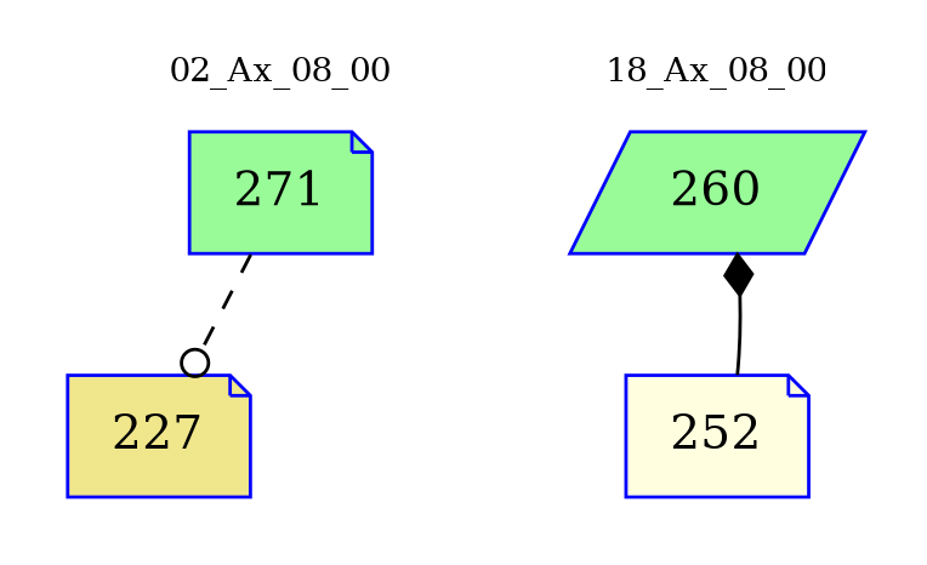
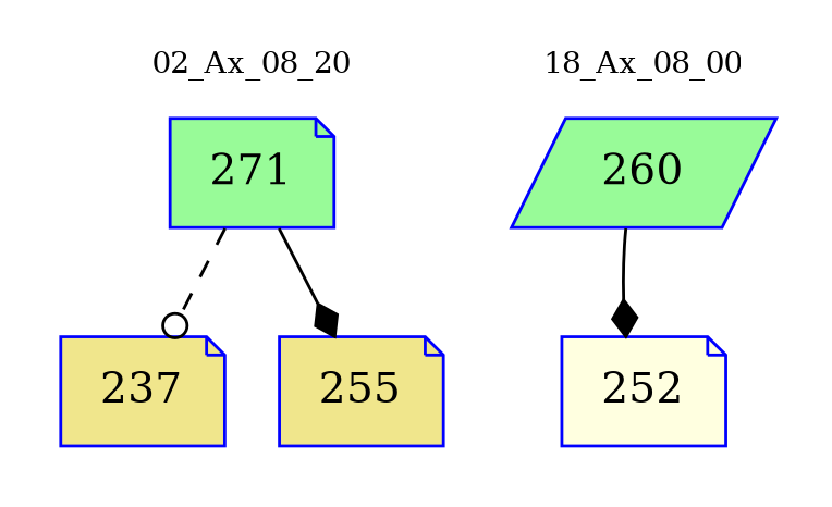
  digraph {
    node [color=blue fillcolor=palegreen shape=note style=filled]
    edge [arrowhead=diamond color=black style=solid]
    n1 [label=271]
-   n2 [fillcolor=khaki label=227]
+   n2 [fillcolor=khaki label=237]
+   n3 [fillcolor=khaki label=255]
    n4 [label=260 shape=parallelogram]
    n5 [fillcolor=lightyellow label=252]
    subgraph cluster_1 {
      color=white
      fontsize=10
-     label="02_Ax_08_00"
+     label="02_Ax_08_20"
      n1
      n2
+     n3
    }
    subgraph cluster_2 {
      color=white
      fontsize=10
      label="18_Ax_08_00"
      n4
      n5
    }
    n1 -> n2 [arrowhead=odot style=dashed]
-   n5 -> n4
+   n1 -> n3
+   n4 -> n5
  }
